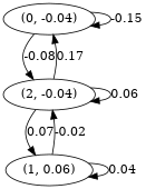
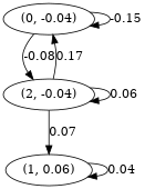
  digraph {
    n1 [label="(0, -0.04)"]
    n2 [label="(2, -0.04)"]
    n3 [label="(1, 0.06)"]
    n1 -> n1 [label=-0.15]
    n1 -> n2 [label=-0.08]
    n2 -> n1 [label=0.17]
    n2 -> n2 [label=0.06]
    n2 -> n3 [label=0.07]
-   n3 -> n2 [label=-0.02]
    n3 -> n3 [label=0.04]
  }
